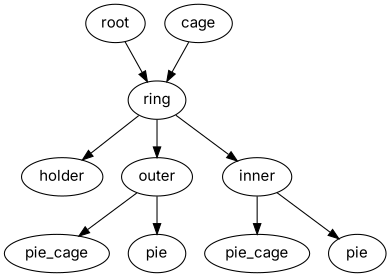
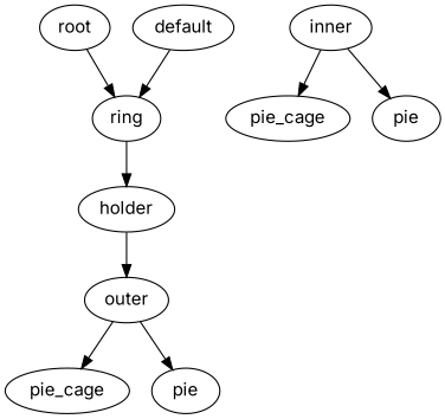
  digraph {
    fontname=Inter
    rankdir=TB
    node [fontname=Inter]
    edge [fontname=Inter]
    n1 [label=root]
    n2 [label=ring]
-   n3 [label=cage]
+   n3 [label=default]
    n4 [label=holder]
    n5 [label=outer]
    n6 [label=inner]
    n7 [label=pie_cage]
    n8 [label=pie]
    n9 [label=pie_cage]
    n10 [label=pie]
    n1 -> n2
    n2 -> n4
-   n2 -> n5
-   n2 -> n6
+   n4 -> n5
    n3 -> n2
    n5 -> n7
    n5 -> n8
    n6 -> n9
    n6 -> n10
  }
